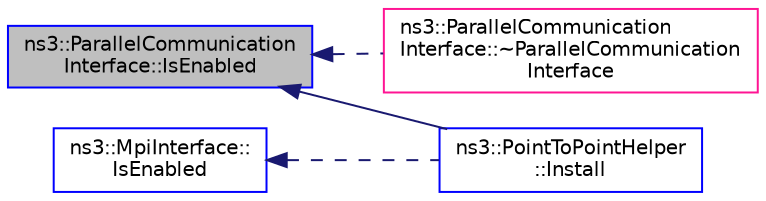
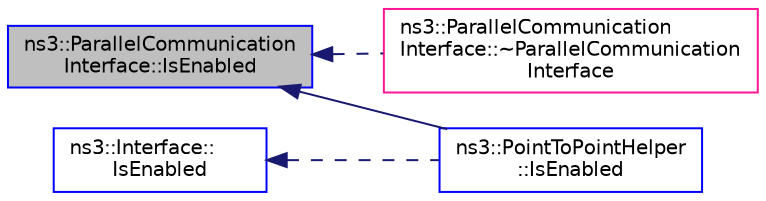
  digraph {
    rankdir=LR
    node [color=blue fillcolor=white fontname=Helvetica fontsize=10 shape=record style=filled]
    edge [color=midnightblue dir=back fontname=Helvetica fontsize=10 labelfontname=Helvetica labelfontsize=10 style=dashed]
    n1 [fillcolor=grey75 fontcolor=black height=0.2 label="ns3::ParallelCommunication\lInterface::IsEnabled" width=0.4]
    n2 [color=deeppink height=0.2 label="ns3::ParallelCommunication\lInterface::~ParallelCommunication\lInterface" width=0.4]
-   n3 [height=0.2 label="ns3::PointToPointHelper\l::Install" width=0.4]
-   n4 [height=0.2 label="ns3::MpiInterface::\lIsEnabled" width=0.4]
+   n3 [height=0.2 label="ns3::PointToPointHelper\l::IsEnabled" width=0.4]
+   n4 [height=0.2 label="ns3::Interface::\lIsEnabled" width=0.4]
    n1 -> n2
    n1 -> n3 [style=solid]
    n4 -> n3
  }
